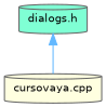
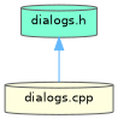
  digraph {
    node [fontname=Helvetica fontsize=10 shape=cylinder style=filled]
    n1 [color=gray40 fillcolor=aquamarine fontcolor=black height=0.2 label="dialogs.h" width=0.4]
-   n2 [color=grey40 fillcolor=lightyellow height=0.2 label="cursovaya.cpp" width=0.4]
+   n2 [color=grey40 fillcolor=lightyellow height=0.2 label="dialogs.cpp" width=0.4]
    n1 -> n2 [color=steelblue1 dir=back fontname=Helvetica fontsize=10 labelfontname=Helvetica labelfontsize=10 style=solid]
  }
